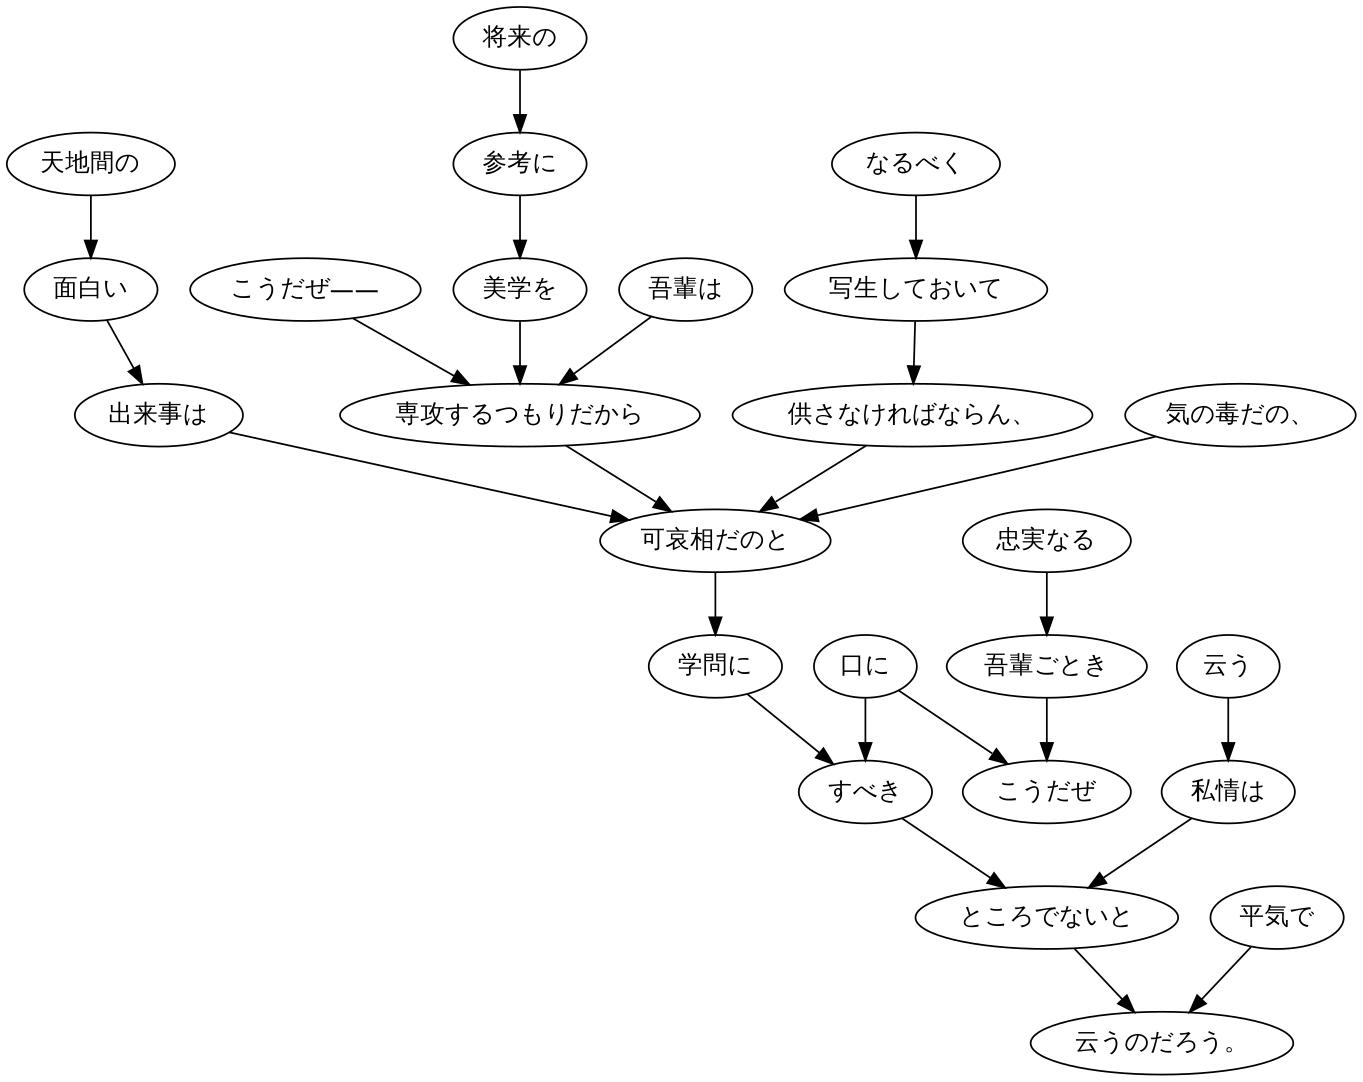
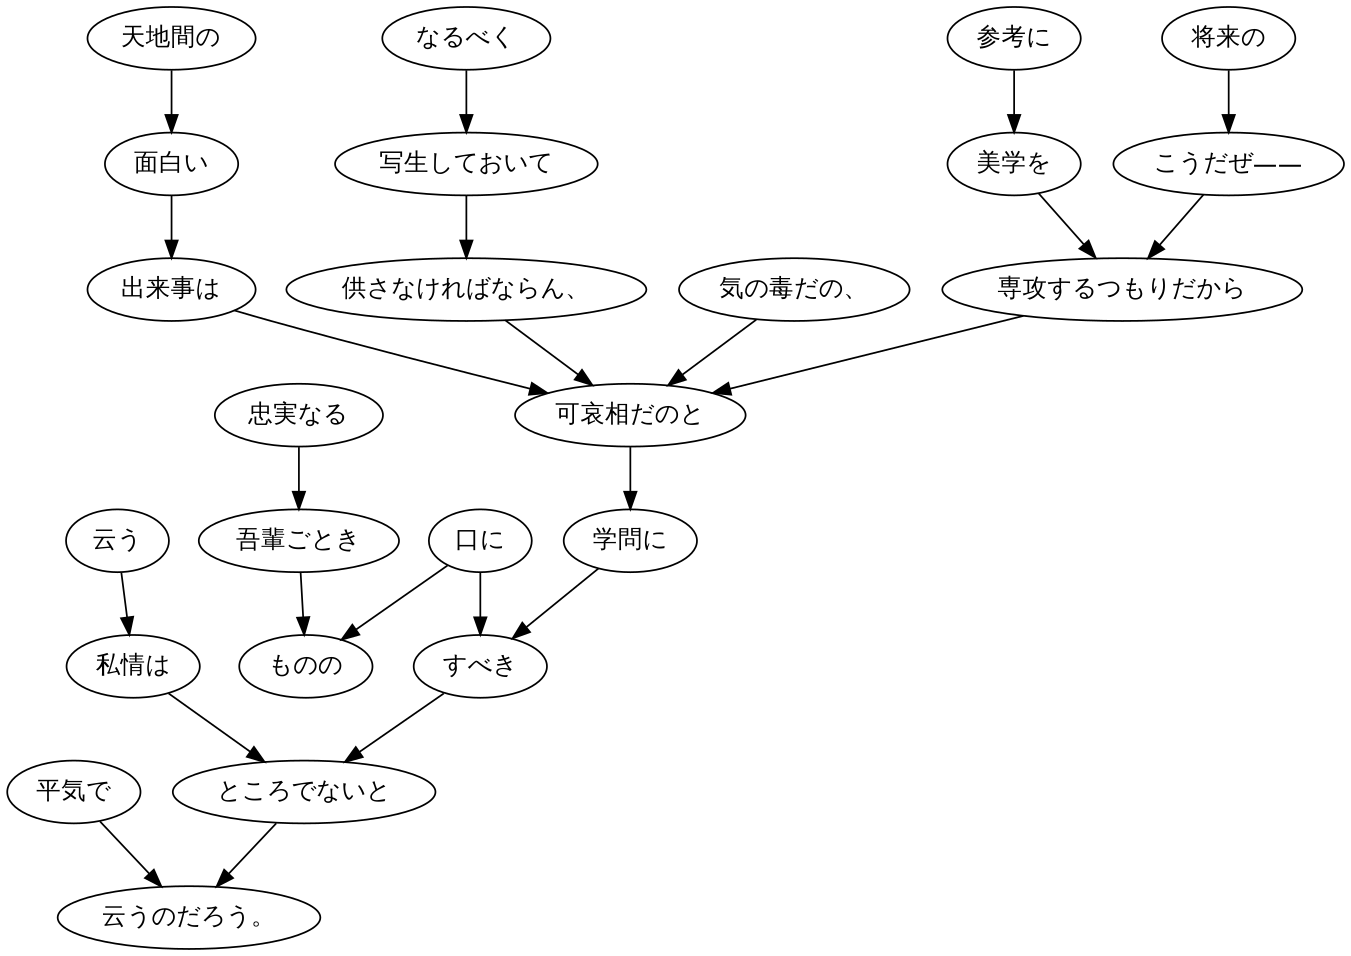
  digraph {
    fontname="DejaVu Serif"
    node [fontname="DejaVu Serif"]
    edge [fontname="DejaVu Serif"]
    n1 [label="こうだぜ——"]
    n2 [label="専攻するつもりだから"]
    n3 [label="可哀相だのと"]
-   n4 [label="吾輩は"]
    n5 [label="美学を"]
    n6 [label="学問に"]
    n7 [label="天地間の"]
    n8 [label="面白い"]
    n9 [label="出来事は"]
    n10 [label="なるべく"]
    n11 [label="写生しておいて"]
    n12 [label="供さなければならん、"]
    n13 [label="将来の"]
    n14 [label="参考に"]
    n15 [label="気の毒だの、"]
    n16 [label="云う"]
    n17 [label="私情は"]
    n18 [label="ところでないと"]
    n19 [label="云うのだろう。"]
    n20 [label="すべき"]
    n21 [label="忠実なる"]
    n22 [label="吾輩ごとき"]
-   n23 [label="こうだぜ"]
+   n23 [label="ものの"]
    n24 [label="口に"]
    n25 [label="平気で"]
    n1 -> n2
    n2 -> n3
    n3 -> n6
-   n4 -> n2
    n5 -> n2
    n6 -> n20
    n7 -> n8
    n8 -> n9
    n9 -> n3
    n10 -> n11
    n11 -> n12
    n12 -> n3
-   n13 -> n14
+   n13 -> n1
    n14 -> n5
    n15 -> n3
    n16 -> n17
    n17 -> n18
    n18 -> n19
    n20 -> n18
    n21 -> n22
    n22 -> n23
    n24 -> n20
    n24 -> n23
    n25 -> n19
  }
